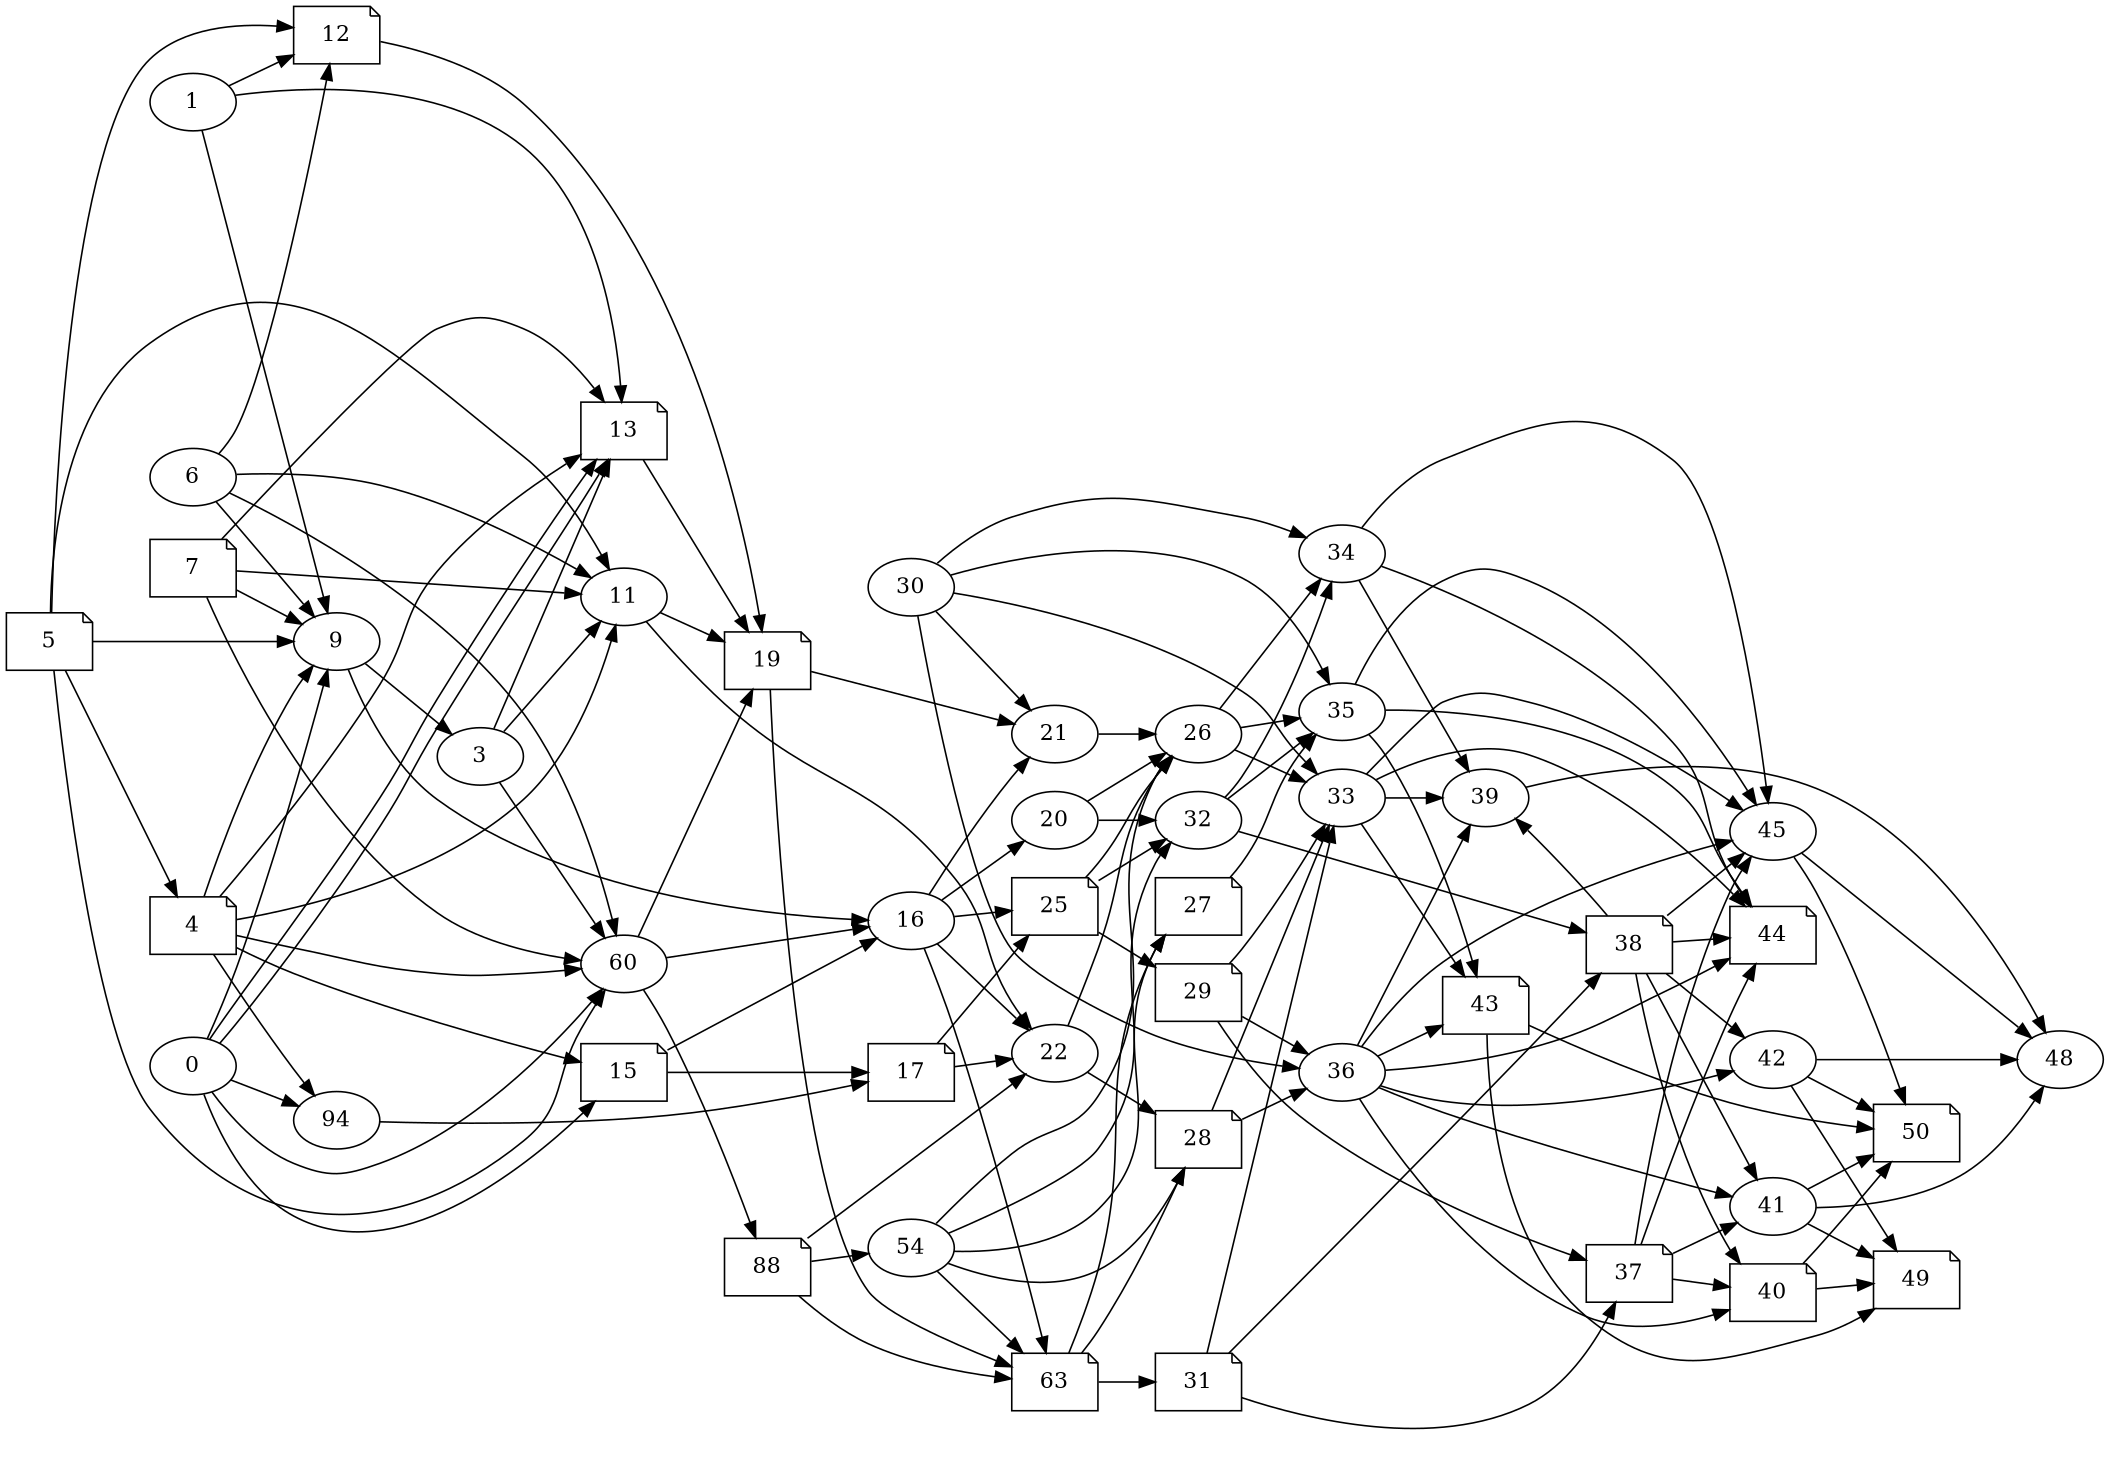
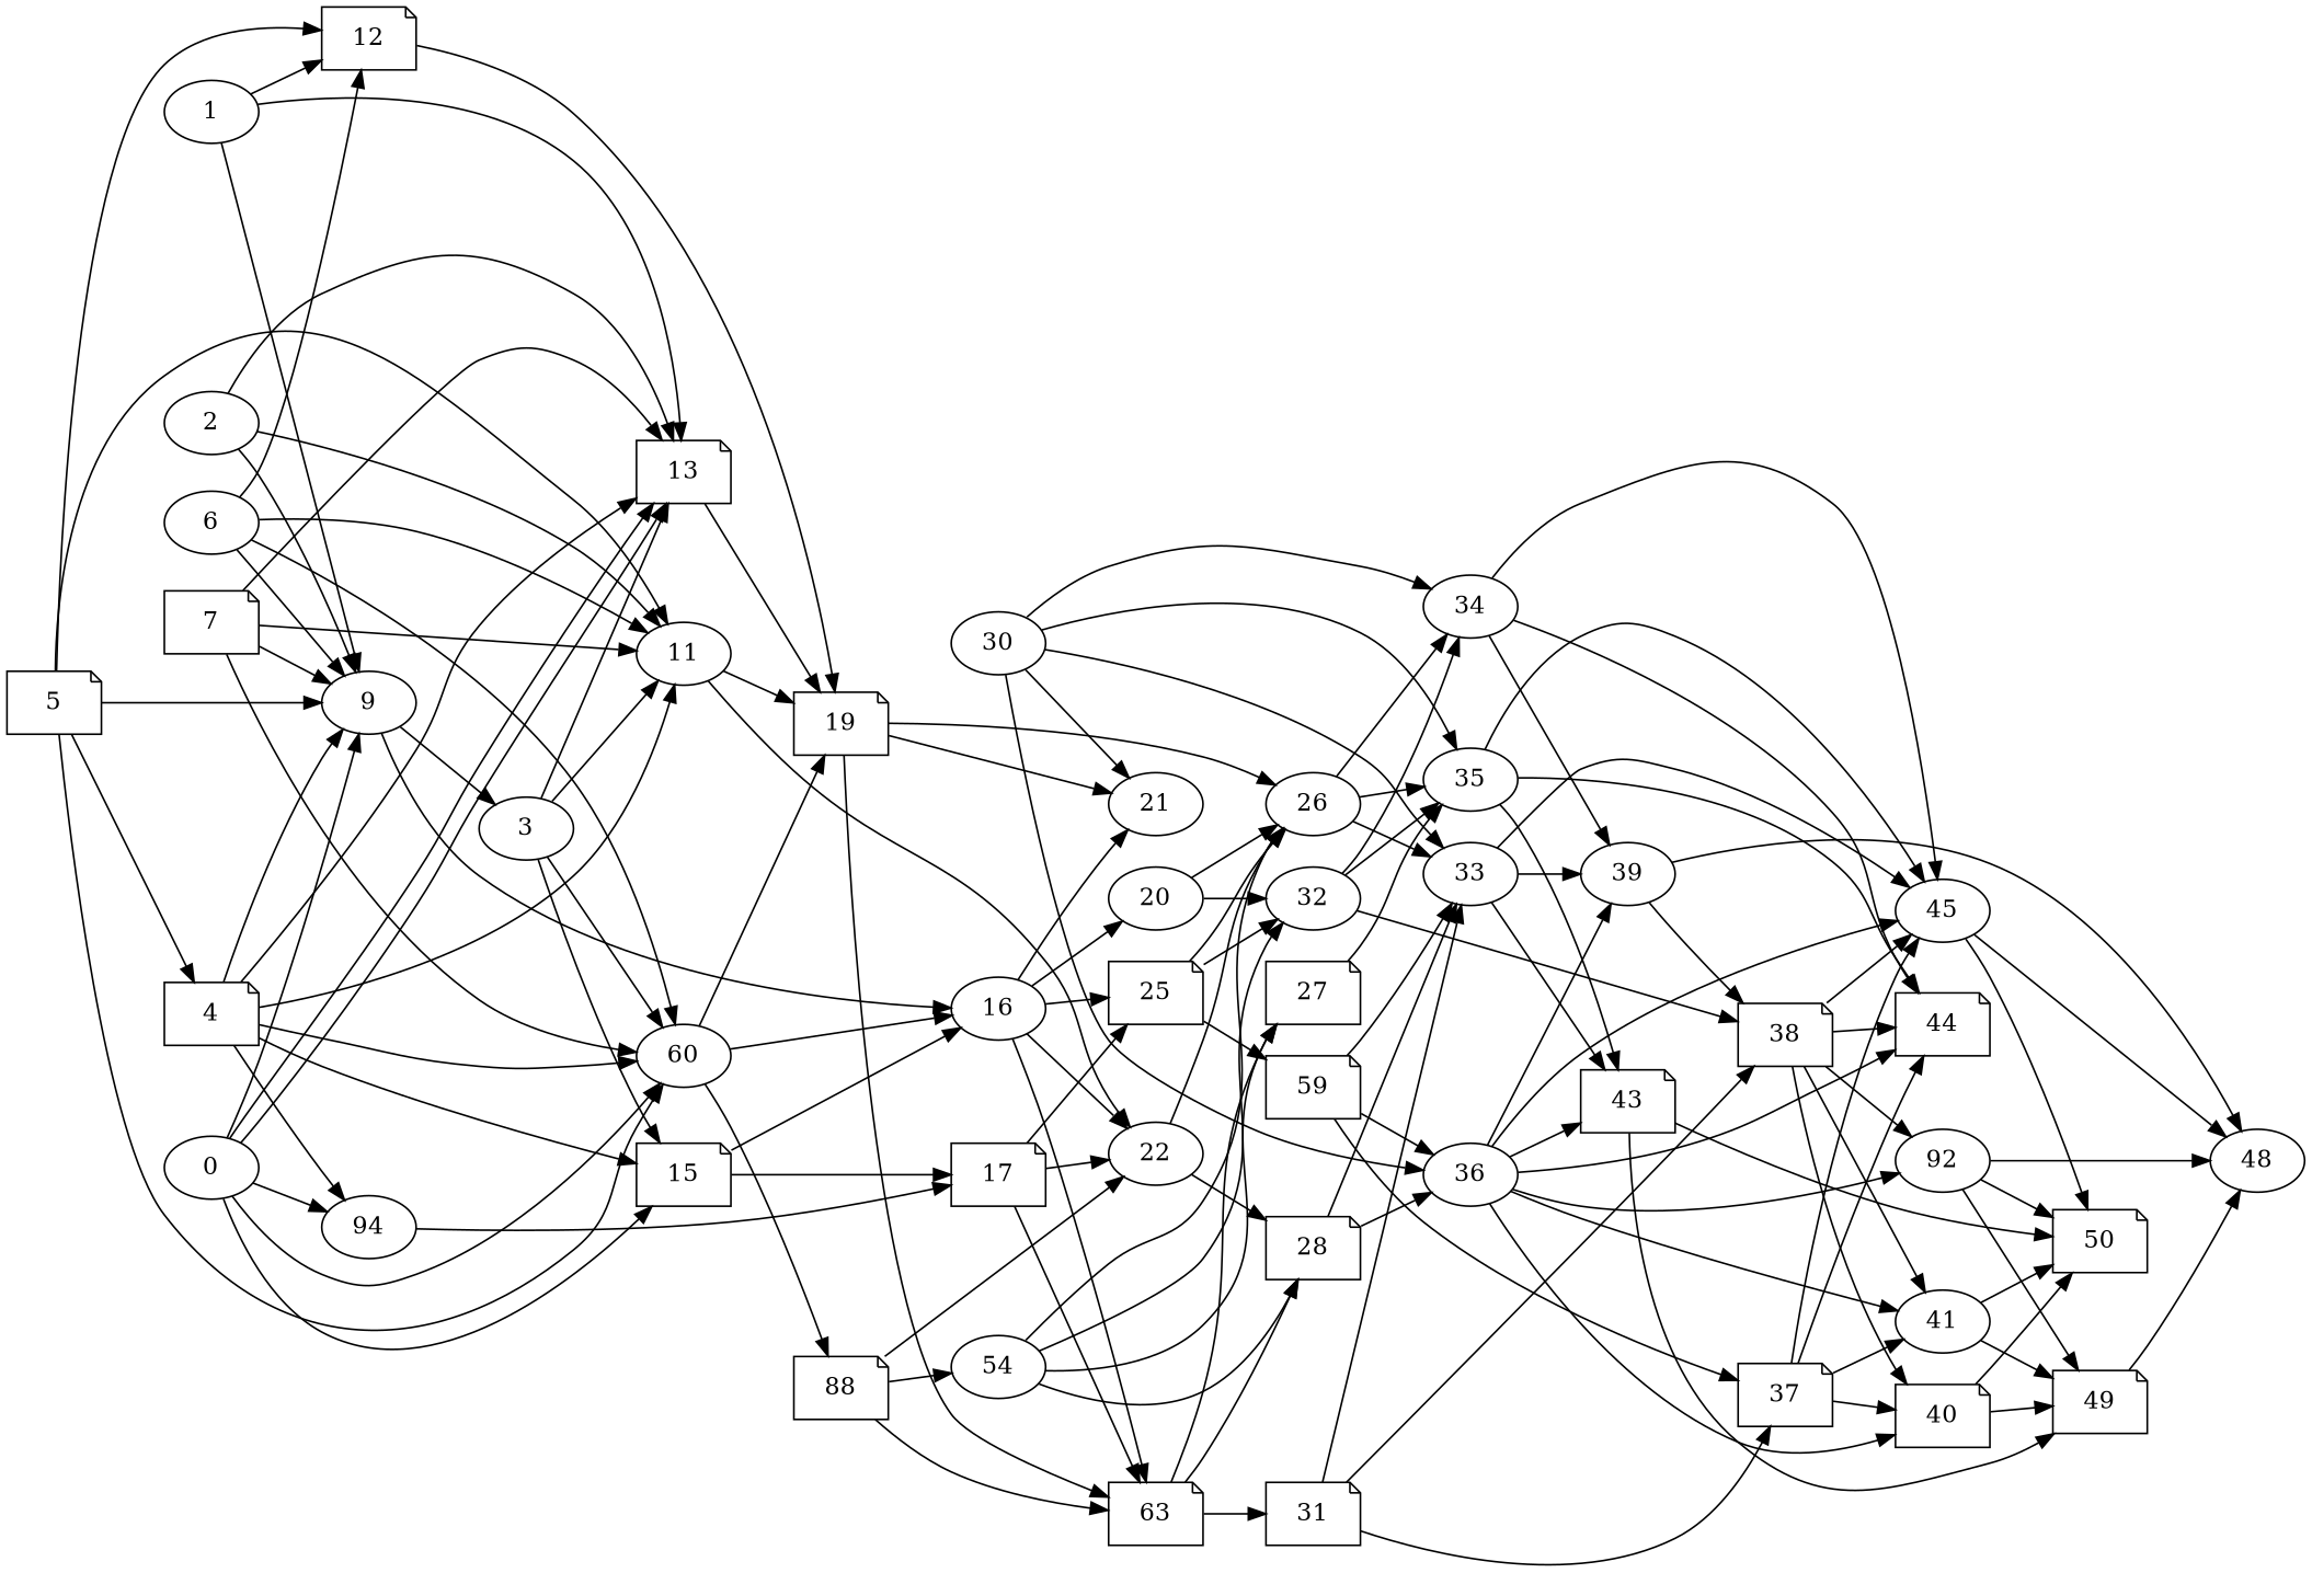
  digraph {
    rankdir=LR
    node [alpha=0.05 shape=ellipse]
    1 [alpha=0.06 expect_size=32655360]
    9 [expect_size=12812288]
    12 [alpha=0.09 expect_size=48557056 shape=note]
    13 [alpha=0.15 expect_size=13416448 shape=note]
    16 [alpha=0.19 expect_size=37686272]
    3 [expect_size=8997888]
    19 [alpha=0.14 expect_size=22824960 shape=note]
    20 [alpha=0.16 expect_size=34190336]
    21 [alpha=0.09 expect_size=28091392]
    22 [alpha=0.12 expect_size=33036288]
    n11 [alpha=0.16 expect_size=5980160 label=63 shape=note]
    25 [alpha=0.14 expect_size=18289664 shape=note]
+   2 [expect_size=27250688]
    11 [alpha=0.02 expect_size=35112960]
    n15 [alpha=0.17 expect_size=36506624 label=60]
    15 [alpha=0.19 expect_size=40485888 shape=note]
    n17 [alpha=0.01 expect_size=34805760 label=88 shape=note]
    17 [alpha=0.10 expect_size=31568896 shape=note]
    n19 [alpha=0.06 expect_size=41338880 label=54]
    4 [alpha=0.07 expect_size=17602560 shape=note]
    n21 [alpha=0.10 expect_size=24632320 label=94]
    5 [alpha=0.19 expect_size=49800192 shape=note]
    6 [alpha=0.17 expect_size=25698304]
    7 [alpha=0.01 expect_size=27555840 shape=note]
    n25 [alpha=0.15 expect_size=35918848 label=0]
    26 [alpha=0.11 expect_size=14794752]
    32 [alpha=0.12 expect_size=37691392]
    28 [alpha=0.17 expect_size=35296256 shape=note]
    27 [alpha=0.18 expect_size=12392448 shape=note]
    31 [expect_size=15320064 shape=note]
-   29 [alpha=0.00 expect_size=37515264 shape=note]
+   29 [alpha=0.00 expect_size=37515264 shape=note label=59]
    33 [alpha=0.02 expect_size=19149824]
    34 [alpha=0.01 expect_size=10635264]
    35 [alpha=0.14 expect_size=24509440]
    38 [alpha=0.11 expect_size=32441344 shape=note]
    30 [alpha=0.16 expect_size=24398848]
    36 [alpha=0.02 expect_size=10956800]
    37 [alpha=0.00 expect_size=37620736 shape=note]
    39 [alpha=0.10 expect_size=26095616]
    43 [alpha=0.06 expect_size=7775232 shape=note]
    44 [alpha=0.14 expect_size=12619776 shape=note]
    45 [alpha=0.07 expect_size=14323712]
    41 [alpha=0.01 expect_size=16693248]
    40 [alpha=0.01 expect_size=26152960 shape=note]
-   42 [alpha=0.13 expect_size=27585536]
+   42 [alpha=0.13 expect_size=27585536 label=92]
    48 [alpha=0.18 expect_size=5414912]
    49 [expect_size=31966208 shape=note]
    50 [alpha=0.20 expect_size=7794688 shape=note]
    1 -> 9
    1 -> 12
    1 -> 13
    9 -> 16
    9 -> 3
    12 -> 19
    13 -> 19
    16 -> 20
    16 -> 21
    16 -> 22
    16 -> n11
    16 -> 25
    3 -> 13
    3 -> 11
    3 -> n15
+   3 -> 15
    19 -> 21
    19 -> n11
    20 -> 26
    20 -> 32
-   21 -> 26
+   19 -> 26
    22 -> 26
    22 -> 28
    n11 -> 28
    n11 -> 27
    n11 -> 31
    25 -> 26
    25 -> 32
    25 -> 29
+   2 -> 9
+   2 -> 13
+   2 -> 11
    11 -> 19
    11 -> 22
    n15 -> 16
    n15 -> 19
    n15 -> n17
    15 -> 16
    15 -> 17
    n17 -> 22
    n17 -> n11
    n17 -> n19
    17 -> 22
-   n19 -> n11
+   17 -> n11
    17 -> 25
    n19 -> 26
    n19 -> 32
    n19 -> 28
    n19 -> 27
    4 -> 9
    4 -> 13
    4 -> 11
    4 -> n15
    4 -> 15
    4 -> n21
    n21 -> 17
    5 -> 9
    5 -> 12
    5 -> 11
    5 -> n15
    5 -> 4
    6 -> 9
    6 -> 12
    6 -> 11
    6 -> n15
    7 -> 9
    7 -> 13
    7 -> 11
    7 -> n15
    n25 -> 9
    n25 -> 13
    n25 -> 13
    n25 -> n15
    n25 -> 15
    n25 -> n21
    26 -> 33
    26 -> 34
    26 -> 35
    32 -> 34
    32 -> 35
    32 -> 38
    28 -> 33
    28 -> 36
    27 -> 35
    31 -> 33
    31 -> 38
    31 -> 37
    29 -> 33
    29 -> 36
    29 -> 37
    33 -> 39
    33 -> 43
-   33 -> 44
    33 -> 45
    34 -> 39
    34 -> 44
    34 -> 45
    35 -> 43
    35 -> 44
    35 -> 45
-   38 -> 39
+   39 -> 38
    38 -> 44
    38 -> 45
    38 -> 41
    38 -> 40
    38 -> 42
    30 -> 21
    30 -> 33
    30 -> 34
    30 -> 35
    30 -> 36
    36 -> 39
    36 -> 43
    36 -> 44
    36 -> 45
    36 -> 41
    36 -> 40
    36 -> 42
    37 -> 44
    37 -> 45
    37 -> 41
    37 -> 40
    39 -> 48
    43 -> 49
    43 -> 50
    45 -> 48
    45 -> 50
-   41 -> 48
+   49 -> 48
    41 -> 49
    41 -> 50
    40 -> 49
    40 -> 50
    42 -> 48
    42 -> 49
    42 -> 50
  }
